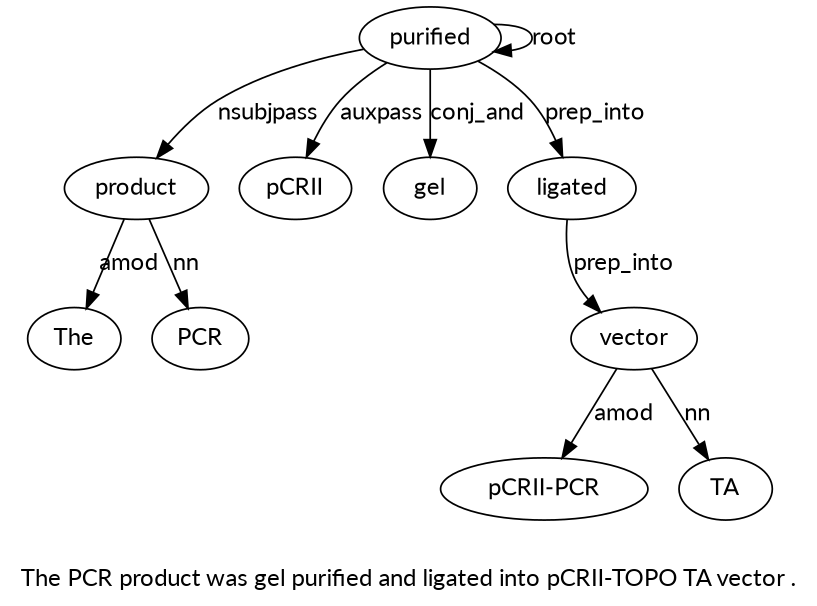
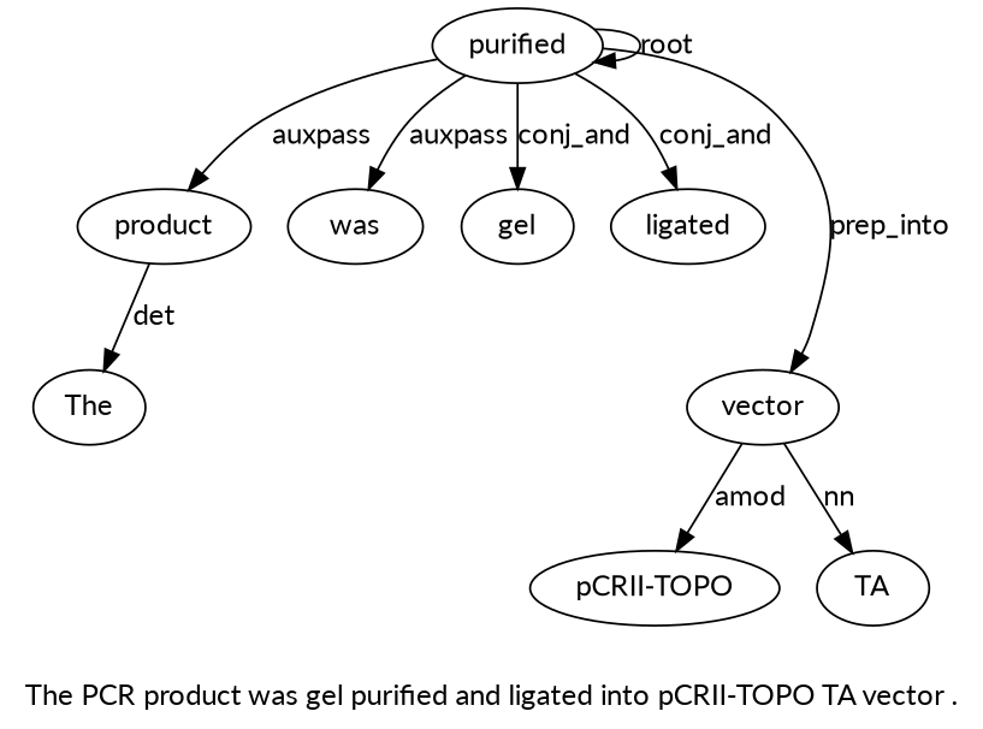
  digraph {
    fontname=Lato
    label="The PCR product was gel purified and ligated into pCRII-TOPO TA vector ."
    node [fillcolor=white fontname=Lato style=filled]
    edge [fontname=Lato]
    n1 [label=product]
    n2 [label=The]
-   n3 [label=PCR]
    n4 [label=purified]
-   n5 [label=pCRII]
+   n5 [label=was]
    n6 [label=gel]
    n7 [label=ligated]
    n8 [label=vector]
-   n9 [label="pCRII-PCR"]
+   n9 [label="pCRII-TOPO"]
    n10 [label=TA]
-   n1 -> n2 [label=amod]
-   n1 -> n3 [label=nn]
-   n4 -> n1 [label=nsubjpass]
+   n1 -> n2 [label=det]
+   n4 -> n1 [label=auxpass]
    n4 -> n4 [label=root]
    n4 -> n5 [label=auxpass]
    n4 -> n6 [label=conj_and]
-   n4 -> n7 [label=prep_into]
-   n7 -> n8 [label=prep_into]
+   n4 -> n7 [label=conj_and]
+   n4 -> n8 [label=prep_into]
    n8 -> n9 [label=amod]
    n8 -> n10 [label=nn]
  }
